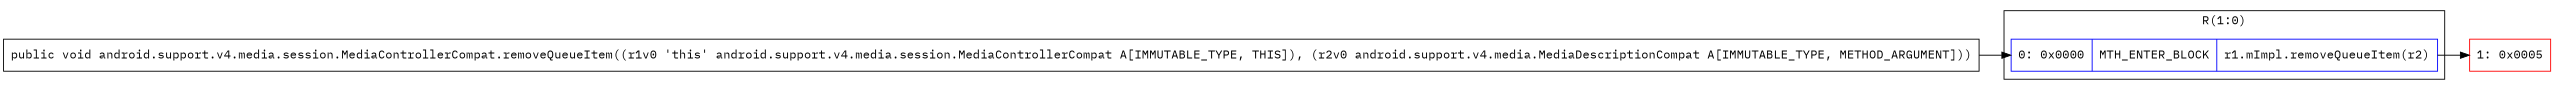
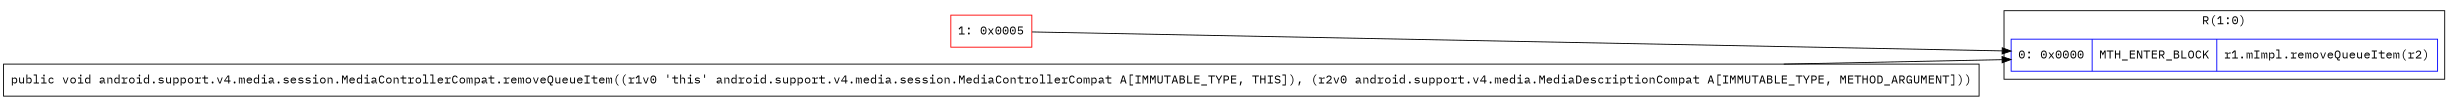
  digraph {
    rankdir=LR
    fontname="IBM Plex Mono"
    node [shape=record fontname="IBM Plex Mono"]
    edge [fontname="IBM Plex Mono"]
    n1 [color=blue label="{0\:\ 0x0000|MTH_ENTER_BLOCK\l|r1.mImpl.removeQueueItem(r2)\l}"]
    n2 [color=red label="{1\:\ 0x0005}"]
    n3 [label="{public void android.support.v4.media.session.MediaControllerCompat.removeQueueItem((r1v0 'this' android.support.v4.media.session.MediaControllerCompat A[IMMUTABLE_TYPE, THIS]), (r2v0 android.support.v4.media.MediaDescriptionCompat A[IMMUTABLE_TYPE, METHOD_ARGUMENT])) }"]
    subgraph cluster_1 {
      label="R(1:0)"
      n1
    }
-   n1 -> n2
+   n2 -> n1
    n3 -> n1
  }
